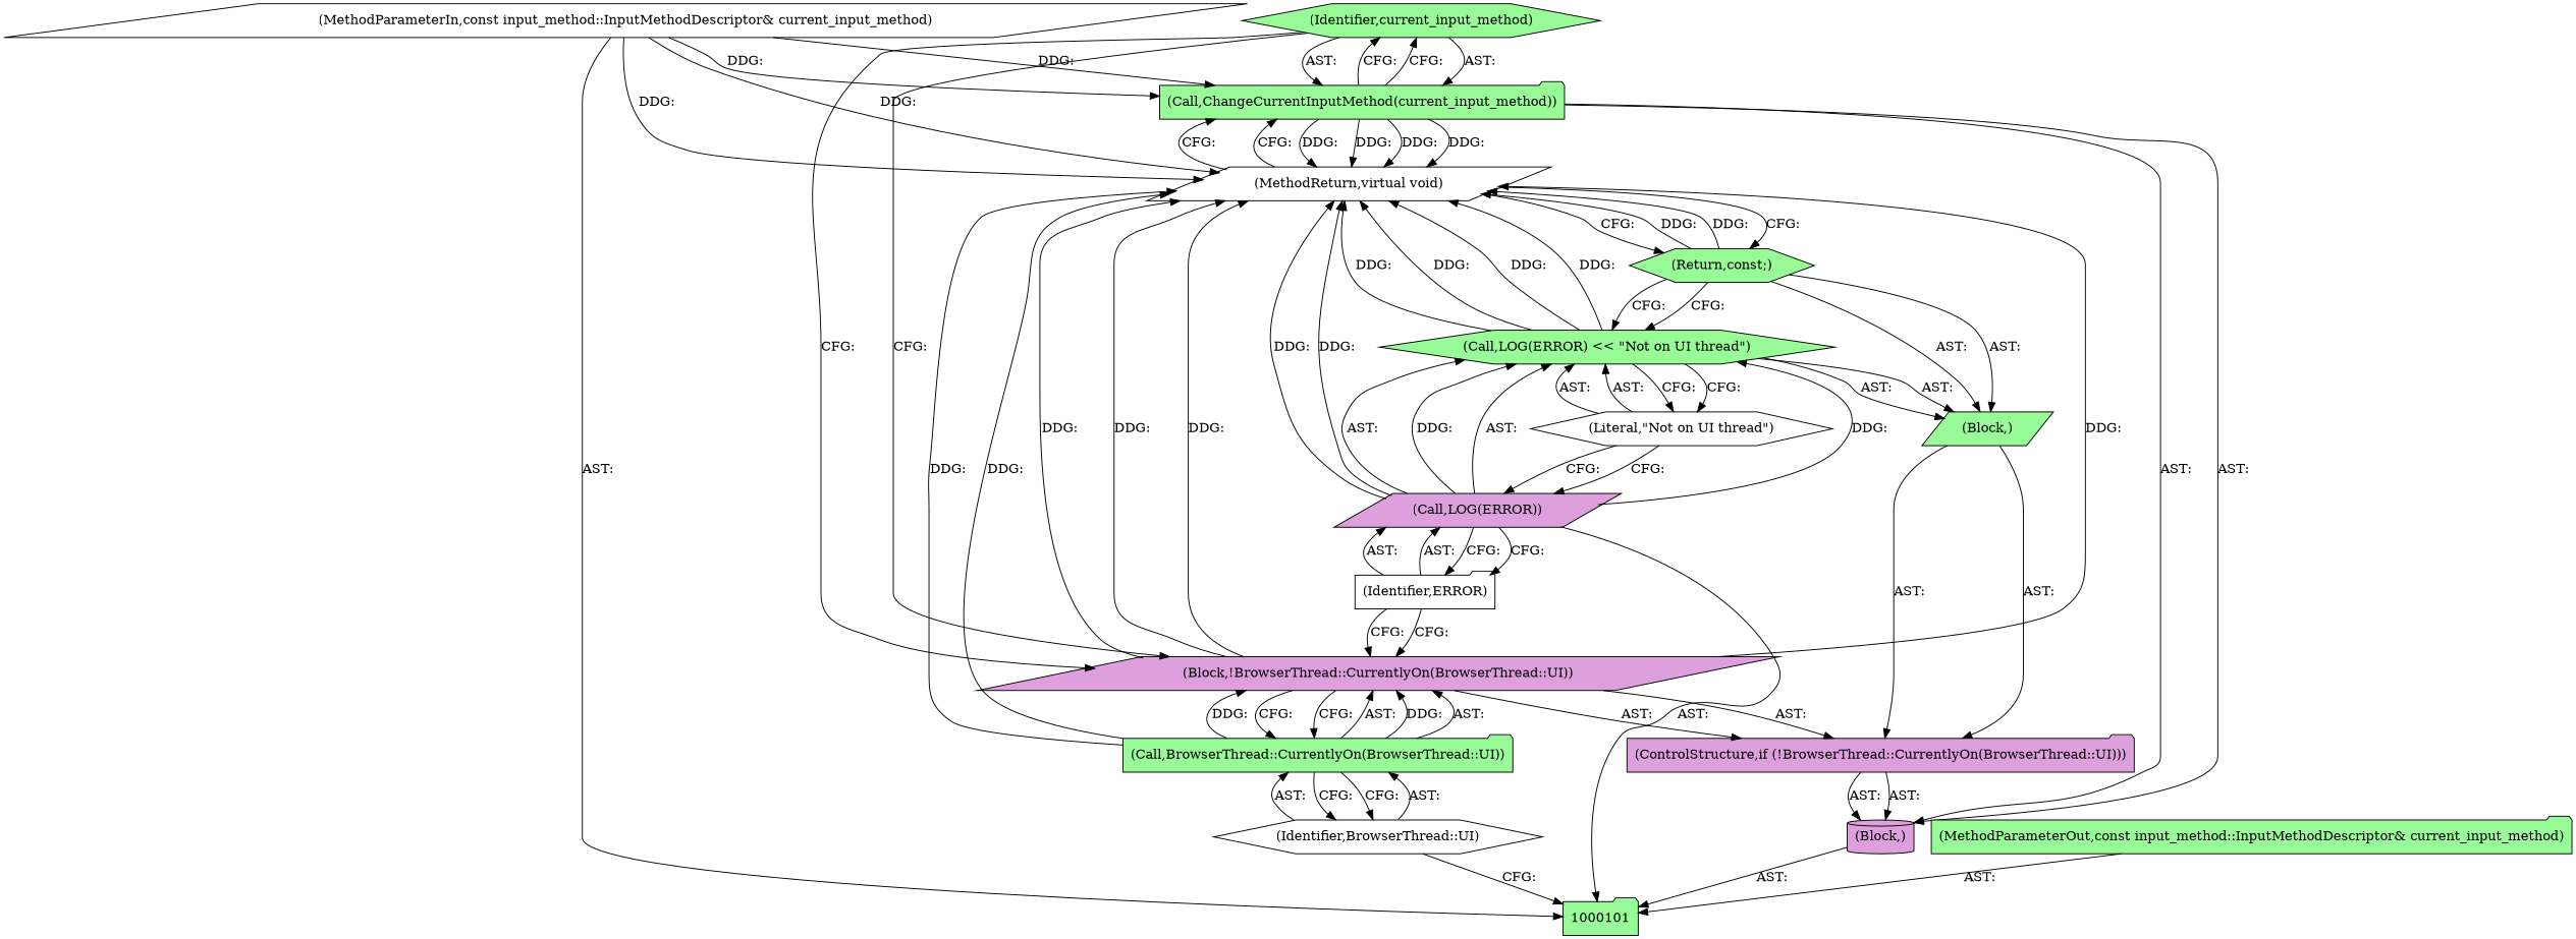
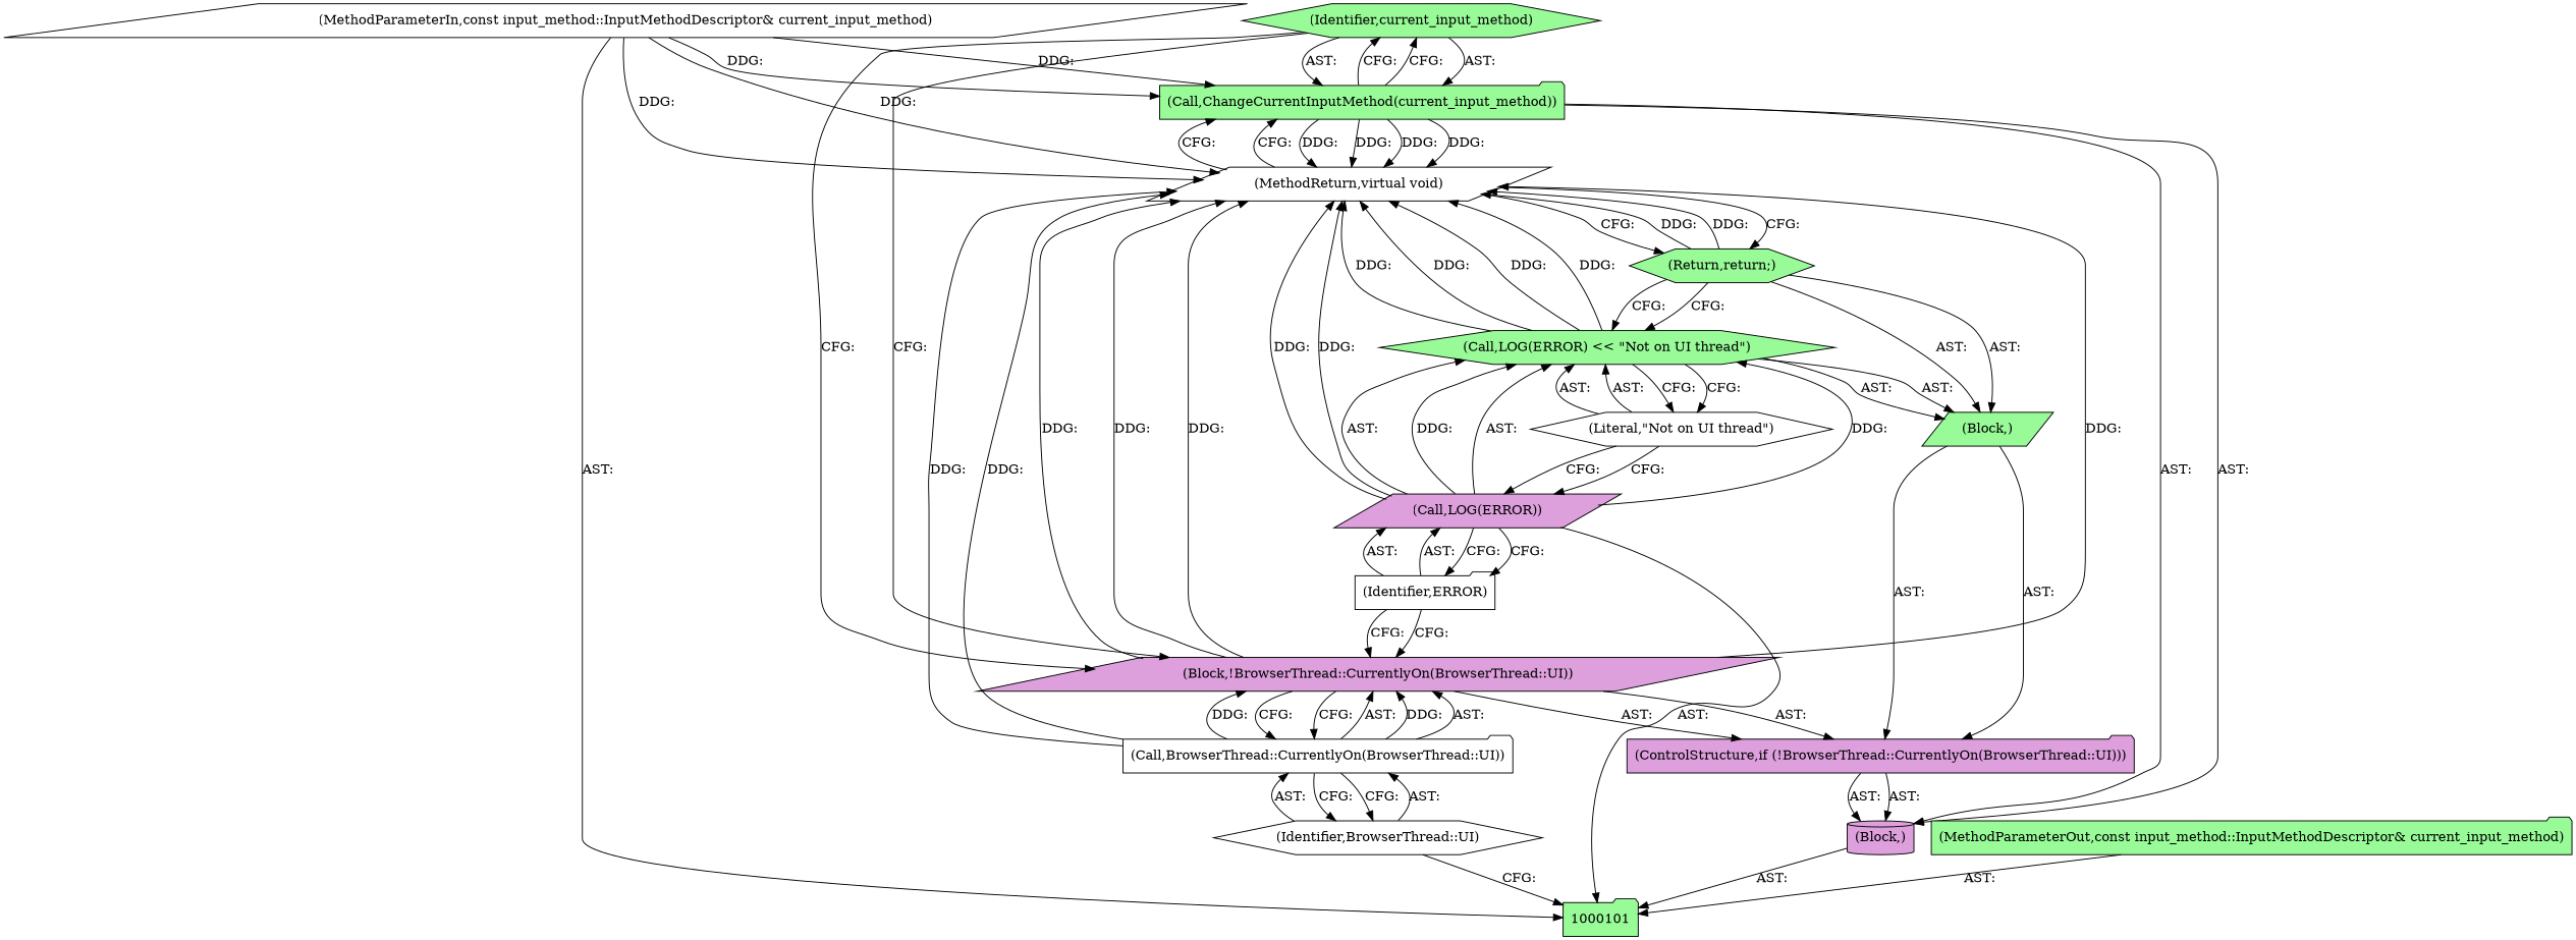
  digraph {
    node [fillcolor=palegreen shape=folder style=filled]
    n1 [label="(Identifier,current_input_method)" shape=hexagon]
    n2 [label="(Call,ChangeCurrentInputMethod(current_input_method))"]
    n3 [fillcolor=plum label="(Block,!BrowserThread::CurrentlyOn(BrowserThread::UI))" shape=parallelogram]
    n4 [fillcolor=white label="(MethodReturn,virtual void)" shape=parallelogram]
    n5 [fillcolor=plum label="(Block,)" shape=cylinder]
-   n6 [label="(Call,BrowserThread::CurrentlyOn(BrowserThread::UI))"]
+   n6 [fillcolor=white label="(Call,BrowserThread::CurrentlyOn(BrowserThread::UI))"]
    n7 [fillcolor=plum label="(ControlStructure,if (!BrowserThread::CurrentlyOn(BrowserThread::UI)))"]
-   n8 [label="(Return,const;)" shape=hexagon]
+   n8 [label="(Return,return;)" shape=hexagon]
    1000101
    n10 [label="(Block,)" shape=parallelogram]
    n11 [label="(Call,LOG(ERROR) << \"Not on UI thread\")" shape=hexagon]
    n12 [fillcolor=white label="(MethodParameterIn,const input_method::InputMethodDescriptor& current_input_method)" shape=parallelogram]
    n13 [label="(MethodParameterOut,const input_method::InputMethodDescriptor& current_input_method)"]
    n14 [fillcolor=white label="(Identifier,BrowserThread::UI)" shape=hexagon]
    n15 [fillcolor=white label="(Identifier,ERROR)"]
    n16 [fillcolor=plum label="(Call,LOG(ERROR))" shape=parallelogram]
    n17 [fillcolor=white label="(Literal,\"Not on UI thread\")" shape=hexagon]
    n1 -> n2 [label="AST: "]
    n1 -> n2 [label="AST: "]
    n1 -> n3 [label="CFG: "]
    n1 -> n3 [label="CFG: "]
    n2 -> n1 [label="CFG: "]
    n2 -> n1 [label="CFG: "]
    n2 -> n4 [label="DDG: "]
    n2 -> n4 [label="DDG: "]
    n2 -> n4 [label="DDG: "]
    n2 -> n4 [label="DDG: "]
    n2 -> n5 [label="AST: "]
    n2 -> n5 [label="AST: "]
    n3 -> n4 [label="DDG: "]
    n3 -> n4 [label="DDG: "]
    n3 -> n4 [label="DDG: "]
    n3 -> n4 [label="DDG: "]
    n3 -> n6 [label="CFG: "]
    n3 -> n6 [label="CFG: "]
    n3 -> n7 [label="AST: "]
    n3 -> n7 [label="AST: "]
    n4 -> n2 [label="CFG: "]
    n4 -> n2 [label="CFG: "]
    n4 -> n8 [label="CFG: "]
    n4 -> n8 [label="CFG: "]
    n5 -> 1000101 [label="AST: "]
    n6 -> n3 [label="AST: "]
    n6 -> n3 [label="DDG: "]
    n6 -> n3 [label="AST: "]
    n6 -> n3 [label="DDG: "]
    n6 -> n4 [label="DDG: "]
    n6 -> n4 [label="DDG: "]
    n6 -> n14 [label="CFG: "]
    n6 -> n14 [label="CFG: "]
    n7 -> n5 [label="AST: "]
    n7 -> n5 [label="AST: "]
    n8 -> n4 [label="DDG: "]
    n8 -> n4 [label="DDG: "]
    n8 -> n10 [label="AST: "]
    n8 -> n10 [label="AST: "]
    n8 -> n11 [label="CFG: "]
    n8 -> n11 [label="CFG: "]
    n10 -> n7 [label="AST: "]
    n10 -> n7 [label="AST: "]
    n11 -> n4 [label="DDG: "]
    n11 -> n4 [label="DDG: "]
    n11 -> n4 [label="DDG: "]
    n11 -> n4 [label="DDG: "]
    n11 -> n10 [label="AST: "]
    n11 -> n10 [label="AST: "]
    n11 -> n17 [label="CFG: "]
    n11 -> n17 [label="CFG: "]
    n12 -> n2 [label="DDG: "]
    n12 -> n2 [label="DDG: "]
    n12 -> n4 [label="DDG: "]
    n12 -> n4 [label="DDG: "]
    n12 -> 1000101 [label="AST: "]
    n13 -> 1000101 [label="AST: "]
    n14 -> n6 [label="AST: "]
    n14 -> n6 [label="AST: "]
    n14 -> 1000101 [label="CFG: "]
    n15 -> n3 [label="CFG: "]
    n15 -> n3 [label="CFG: "]
    n15 -> n16 [label="AST: "]
    n15 -> n16 [label="AST: "]
    n16 -> n4 [label="DDG: "]
    n16 -> n4 [label="DDG: "]
    n16 -> 1000101 [label="AST: "]
    n16 -> n11 [label="AST: "]
    n16 -> n11 [label="DDG: "]
    n16 -> n11 [label="AST: "]
    n16 -> n11 [label="DDG: "]
    n16 -> n15 [label="CFG: "]
    n16 -> n15 [label="CFG: "]
    n17 -> n11 [label="AST: "]
    n17 -> n11 [label="AST: "]
    n17 -> n16 [label="CFG: "]
    n17 -> n16 [label="CFG: "]
  }
